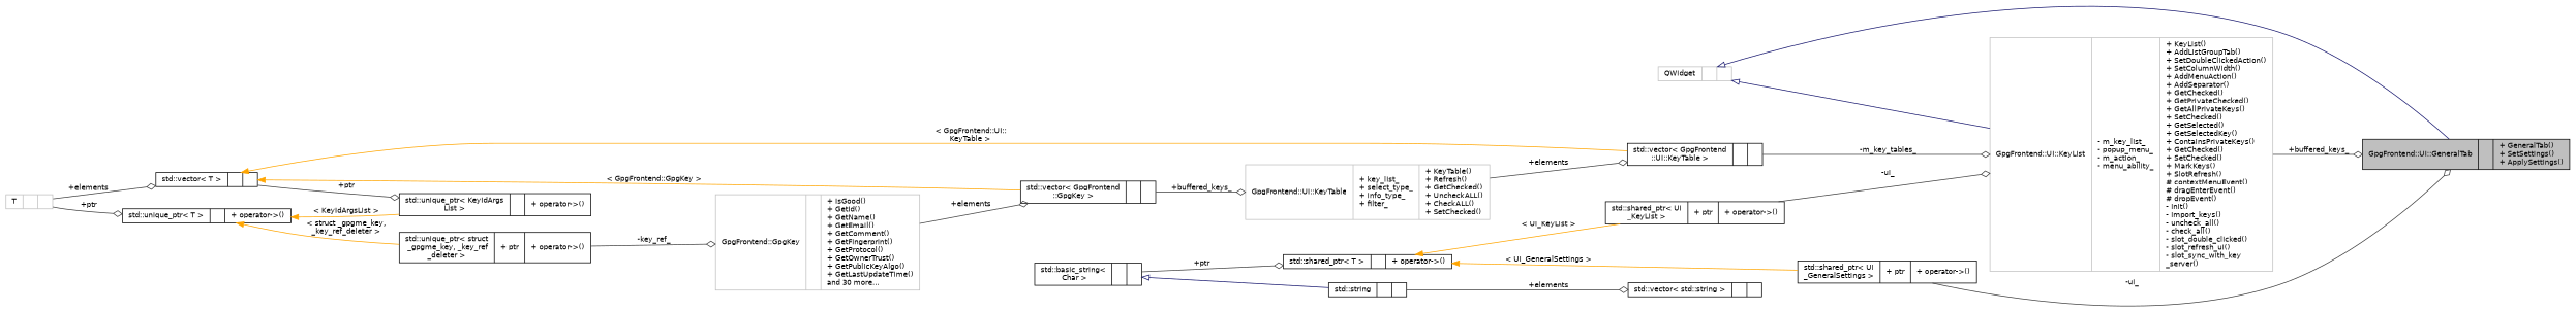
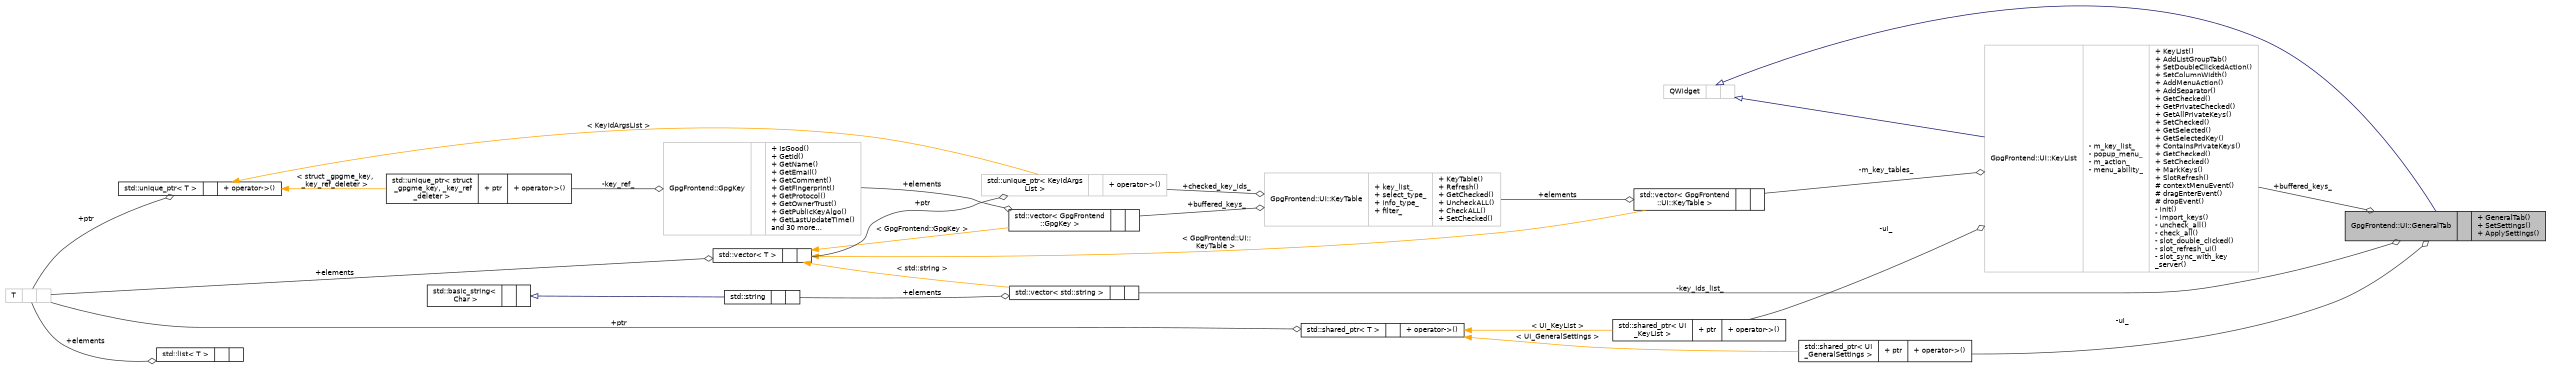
  digraph {
    rankdir=LR
    node [color=black fillcolor=white fontname=Helvetica fontsize=10 shape=record style=filled]
    edge [color=grey25 fontname=Helvetica fontsize=10 labelfontname=Helvetica labelfontsize=10 style=solid arrowhead=odiamond]
    n1 [fillcolor=grey75 fontcolor=black height=0.2 label="{GpgFrontend::UI::GeneralTab\n||+ GeneralTab()\l+ SetSettings()\l+ ApplySettings()\l}" width=0.4]
    n2 [color=grey75 height=0.2 label="{QWidget\n||}" width=0.4]
    n3 [color=grey75 height=0.2 label="{GpgFrontend::UI::KeyList\n|- m_key_list_\l- popup_menu_\l- m_action_\l- menu_ability_\l|+ KeyList()\l+ AddListGroupTab()\l+ SetDoubleClickedAction()\l+ SetColumnWidth()\l+ AddMenuAction()\l+ AddSeparator()\l+ GetChecked()\l+ GetPrivateChecked()\l+ GetAllPrivateKeys()\l+ SetChecked()\l+ GetSelected()\l+ GetSelectedKey()\l+ ContainsPrivateKeys()\l+ GetChecked()\l+ SetChecked()\l+ MarkKeys()\l+ SlotRefresh()\l# contextMenuEvent()\l# dragEnterEvent()\l# dropEvent()\l- init()\l- import_keys()\l- uncheck_all()\l- check_all()\l- slot_double_clicked()\l- slot_refresh_ui()\l- slot_sync_with_key\l_server()\l}" width=0.4]
    n4 [height=0.2 label="{std::shared_ptr\< Ui\l_GeneralSettings \>\n|+ ptr\l|+ operator-\>()\l}" width=0.4]
    n5 [height=0.2 label="{std::shared_ptr\< T \>\n||+ operator-\>()\l}" width=0.4]
    n6 [height=0.2 label="{std::shared_ptr\< Ui\l_KeyList \>\n|+ ptr\l|+ operator-\>()\l}" width=0.4]
    n7 [color=grey75 height=0.2 label="{T\n||}" width=0.4]
    n8 [height=0.2 label="{std::vector\< T \>\n||}" width=0.4]
    n9 [height=0.2 label="{std::unique_ptr\< T \>\n||+ operator-\>()\l}" width=0.4]
+   n10 [height=0.2 label="{std::list\< T \>\n||}" width=0.4]
    n11 [height=0.2 label="{std::vector\< std::string \>\n||}" width=0.4]
    n12 [height=0.2 label="{std::vector\< GpgFrontend\l::UI::KeyTable \>\n||}" width=0.4]
    n13 [height=0.2 label="{std::vector\< GpgFrontend\l::GpgKey \>\n||}" width=0.4]
-   n14 [height=0.2 label="{std::unique_ptr\< KeyIdArgs\lList \>\n||+ operator-\>()\l}" width=0.4]
+   n14 [color=grey75 height=0.2 label="{std::unique_ptr\< KeyIdArgs\lList \>\n||+ operator-\>()\l}" width=0.4]
    n15 [height=0.2 label="{std::unique_ptr\< struct\l _gpgme_key, _key_ref\l_deleter \>\n|+ ptr\l|+ operator-\>()\l}" width=0.4]
    n16 [height=0.2 label="{std::string\n||}" width=0.4]
    n17 [height=0.2 label="{std::basic_string\<\l Char \>\n||}" width=0.4]
    n18 [color=grey75 height=0.2 label="{GpgFrontend::UI::KeyTable\n|+ key_list_\l+ select_type_\l+ info_type_\l+ filter_\l|+ KeyTable()\l+ Refresh()\l+ GetChecked()\l+ UncheckALL()\l+ CheckALL()\l+ SetChecked()\l}" width=0.4]
    n19 [color=grey75 height=0.2 label="{GpgFrontend::GpgKey\n||+ IsGood()\l+ GetId()\l+ GetName()\l+ GetEmail()\l+ GetComment()\l+ GetFingerprint()\l+ GetProtocol()\l+ GetOwnerTrust()\l+ GetPublicKeyAlgo()\l+ GetLastUpdateTime()\land 30 more...\l}" width=0.4]
    n2 -> n1 [arrowtail=onormal color=midnightblue dir=back arrowhead=""]
    n2 -> n3 [arrowtail=onormal color=midnightblue dir=back arrowhead=""]
    n3 -> n1 [label=" +buffered_keys_"]
    n4 -> n1 [label=" -ui_"]
    n5 -> n4 [color=orange dir=back label=" \< Ui_GeneralSettings \>" arrowhead=""]
    n5 -> n6 [color=orange dir=back label=" \< Ui_KeyList \>" arrowhead=""]
    n6 -> n3 [label=" -ui_"]
-   n17 -> n5 [label=" +ptr"]
+   n7 -> n5 [label=" +ptr"]
    n7 -> n8 [label=" +elements"]
    n7 -> n9 [label=" +ptr"]
+   n7 -> n10 [label=" +elements"]
+   n8 -> n11 [color=orange dir=back label=" \< std::string \>" arrowhead=""]
    n8 -> n12 [color=orange dir=back label=" \< GpgFrontend::UI::\lKeyTable \>" arrowhead=""]
    n8 -> n13 [color=orange dir=back label=" \< GpgFrontend::GpgKey \>" arrowhead=""]
    n8 -> n14 [label=" +ptr"]
    n9 -> n14 [color=orange dir=back label=" \< KeyIdArgsList \>" arrowhead=""]
    n9 -> n15 [color=orange dir=back label=" \< struct _gpgme_key,\l _key_ref_deleter \>" arrowhead=""]
+   n11 -> n1 [label=" -key_ids_list_"]
    n12 -> n3 [label=" -m_key_tables_"]
    n13 -> n18 [label=" +buffered_keys_"]
+   n14 -> n18 [label=" +checked_key_ids_"]
    n15 -> n19 [label=" -key_ref_"]
    n16 -> n11 [label=" +elements"]
    n17 -> n16 [arrowtail=onormal color=midnightblue dir=back arrowhead=""]
    n18 -> n12 [label=" +elements"]
    n19 -> n13 [label=" +elements"]
  }
